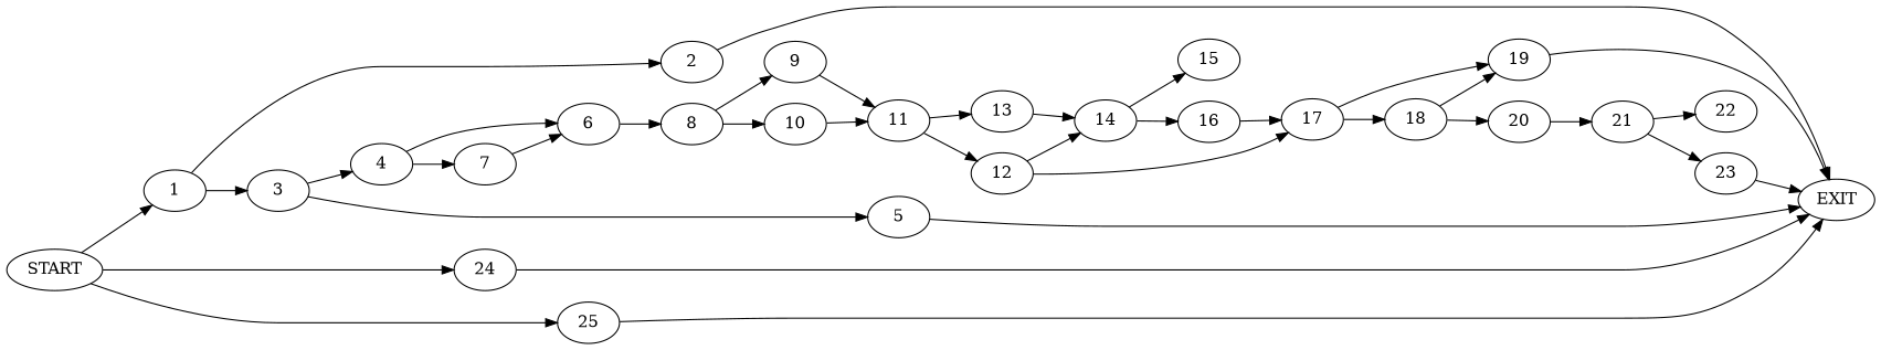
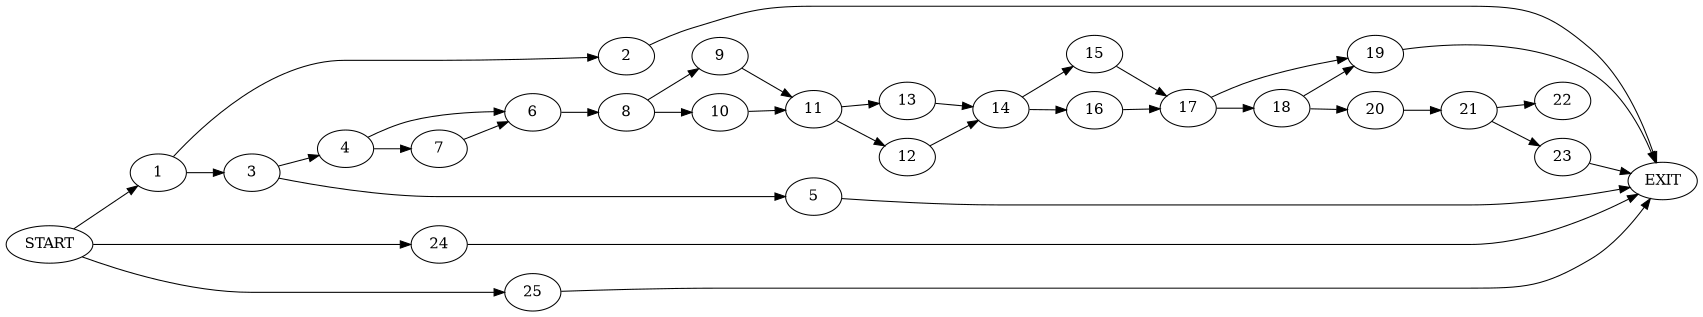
  digraph {
    rankdir=LR
    n1 [label=START]
    1
    24
    25
    2
    3
    n7 [label=EXIT]
    4
    5
    6
    7
    8
    9
    10
    11
    12
    13
    14
    15
    16
    17
    18
    19
    20
    21
    22
    23
    n1 -> 1
    n1 -> 24
    n1 -> 25
    1 -> 2
    1 -> 3
    24 -> n7
    25 -> n7
    2 -> n7
    3 -> 4
    3 -> 5
    4 -> 6
    4 -> 7
    5 -> n7
    6 -> 8
    7 -> 6
    8 -> 9
    8 -> 10
    9 -> 11
    10 -> 11
    11 -> 12
    11 -> 13
    12 -> 14
    13 -> 14
    14 -> 15
    14 -> 16
-   12 -> 17
+   15 -> 17
    16 -> 17
    17 -> 18
    17 -> 19
    18 -> 19
    18 -> 20
    19 -> n7
    20 -> 21
    21 -> 22
    21 -> 23
    23 -> n7
  }
